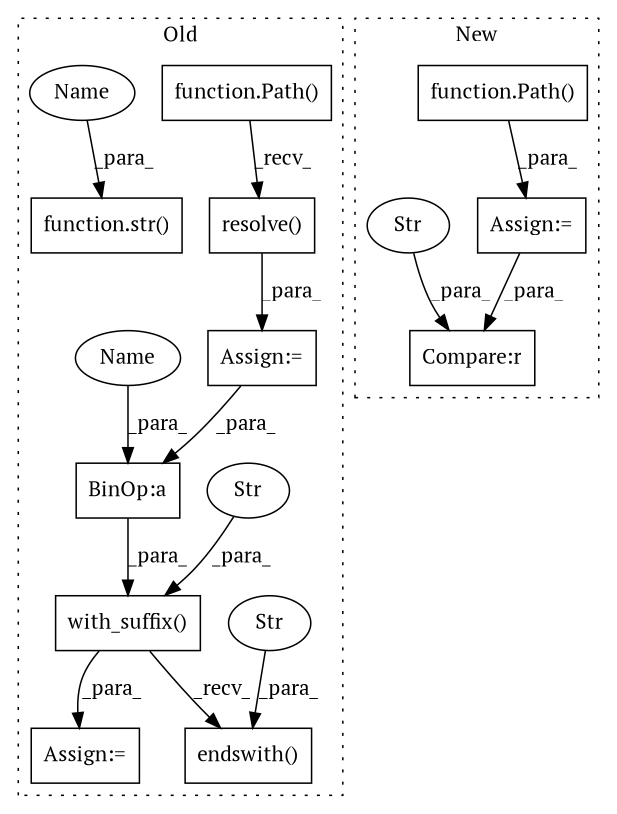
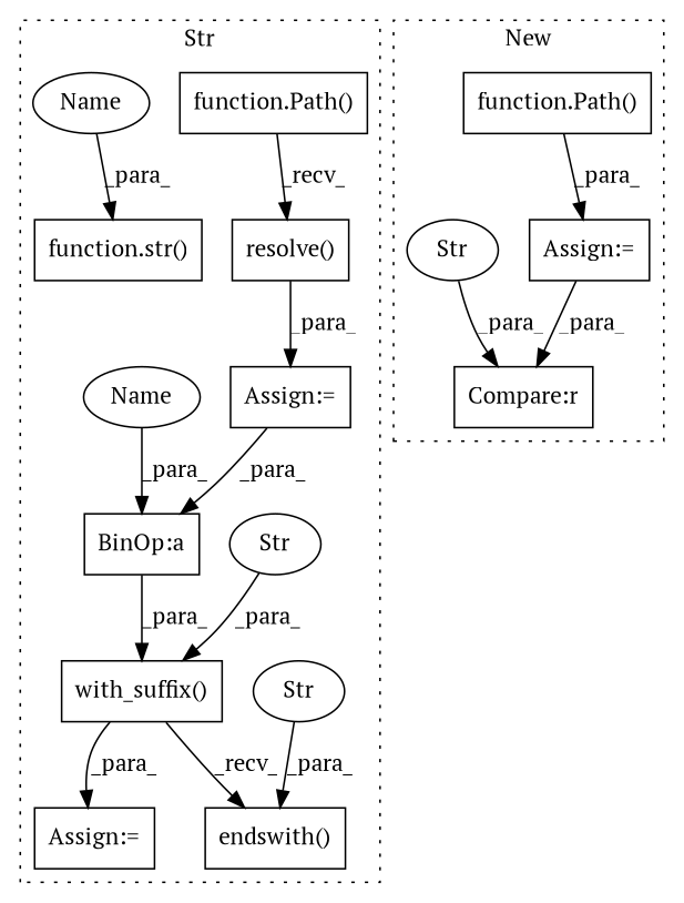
  digraph {
    fontname="PT Serif"
    node [a=75 fontname="PT Serif" l=3 shape=box]
    edge [fontname="PT Serif"]
    n1 [l="30,1" label="with_suffix()" s="1337,1372"]
    n2 [a=66 l=5 label=Str s=1367 shape=ellipse]
    n3 [l="5,1" label="function.Path()" s="1124,1137"]
    n4 [a=68 label="Assign:=" s=1334]
    n5 [a=82 label="BinOp:a" s=1346]
    n6 [l=24 label="resolve()" s=1124]
    n7 [l="4,1" label="function.str()" s="1283,1291"]
    n8 [l="19,1" label="endswith()" s="1283,1307"]
    n9 [a=66 l=5 label=Str s=1302 shape=ellipse]
    n10 [a=68 label="Assign:=" s=1121]
    n11 [a=87 l=4 label=Name s=1287 shape=ellipse]
    n12 [a=87 l=4 label=Name s=1349 shape=ellipse]
    n13 [l="5,1" label="function.Path()" s="1409,1418"]
    n14 [a=68 label="Assign:=" s=1406]
    n15 [a=40 l=17 label="Compare:r" s=1458]
    n16 [a=66 l=2 label=Str s=1473 shape=ellipse]
    subgraph cluster_1 {
-     label=Old
+     label=Str
      style=dotted
      n1
      n2
      n3
      n4
      n5
      n6
      n7
      n8
      n9
      n10
      n11
      n12
    }
    subgraph cluster_2 {
      label=New
      style=dotted
      n13
      n14
      n15
      n16
    }
    n1 -> n4 [label=_para_]
    n1 -> n8 [label=_recv_]
    n2 -> n1 [label=_para_]
    n3 -> n6 [label=_recv_]
    n5 -> n1 [label=_para_]
    n6 -> n10 [label=_para_]
    n9 -> n8 [label=_para_]
    n10 -> n5 [label=_para_]
    n11 -> n7 [label=_para_]
    n12 -> n5 [label=_para_]
    n13 -> n14 [label=_para_]
    n14 -> n15 [label=_para_]
    n16 -> n15 [label=_para_]
  }
